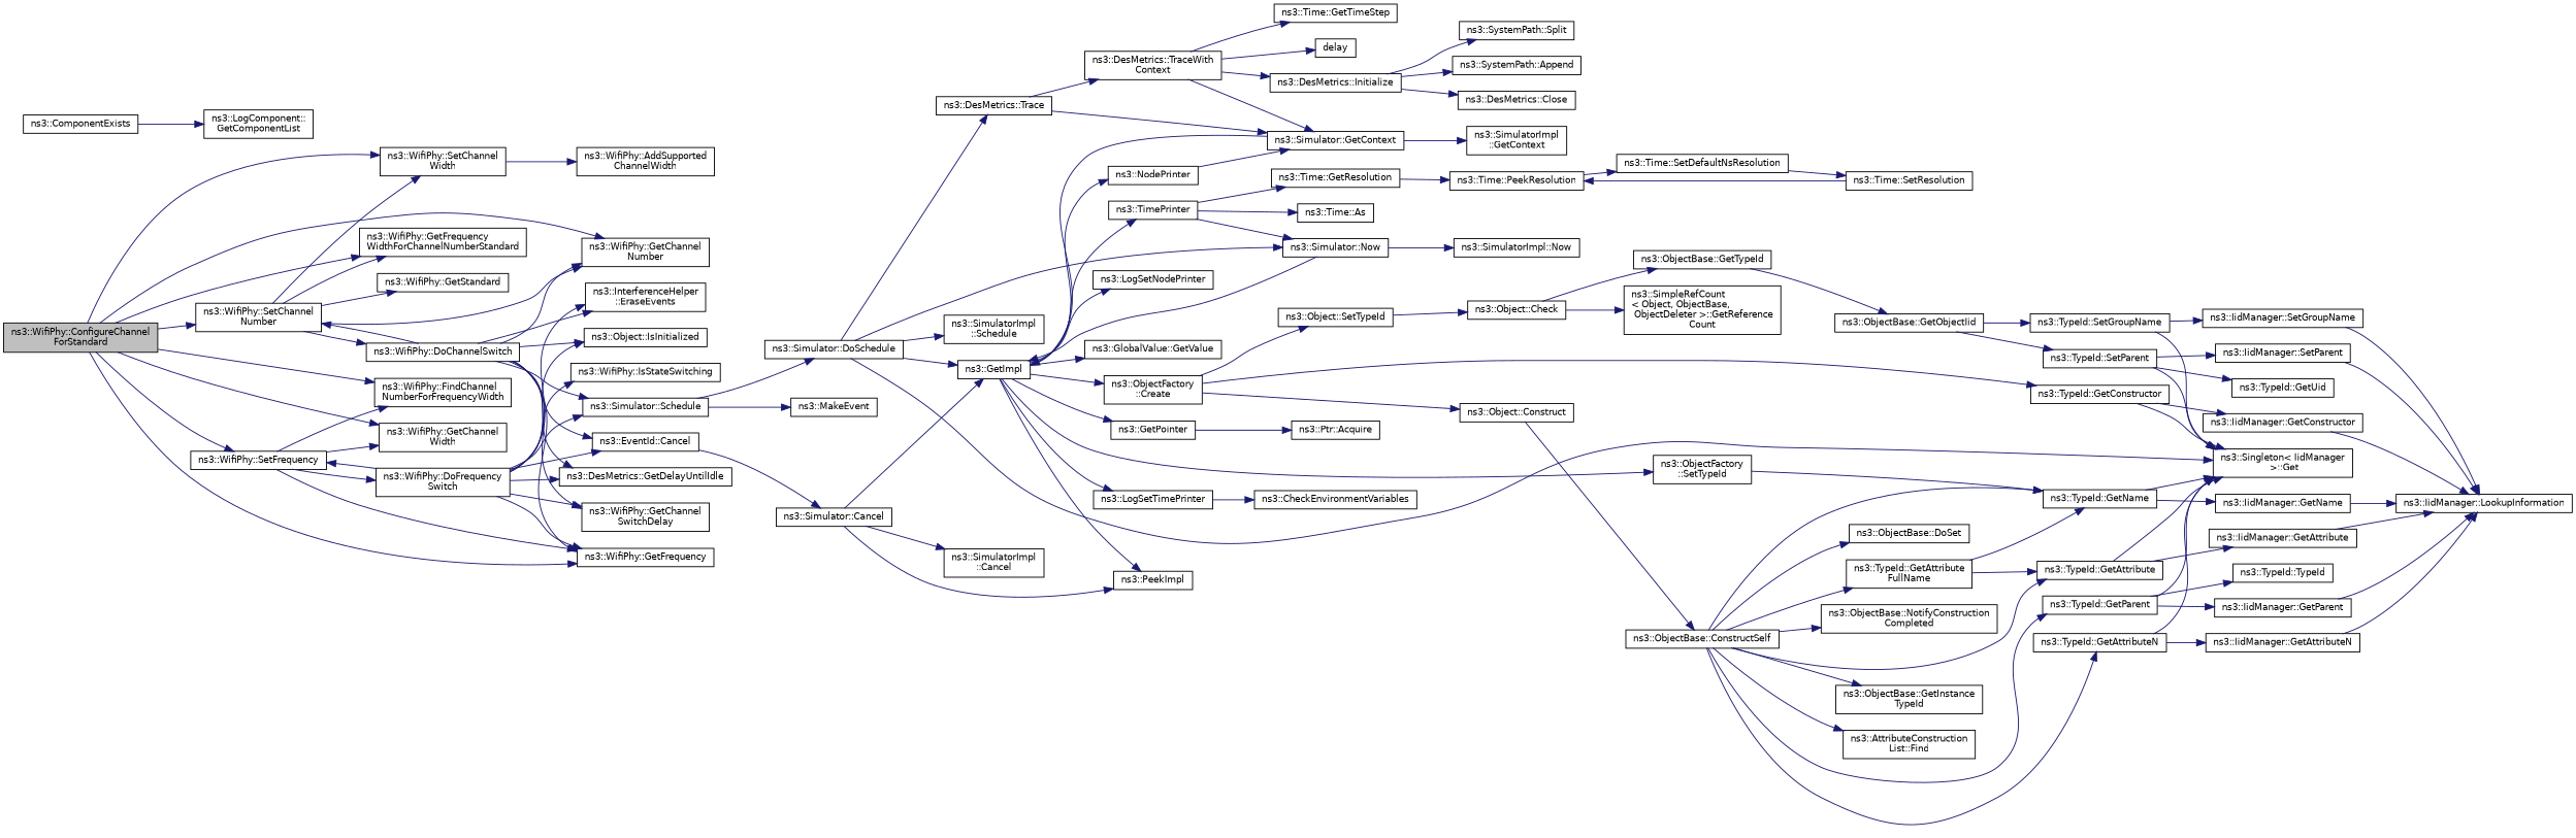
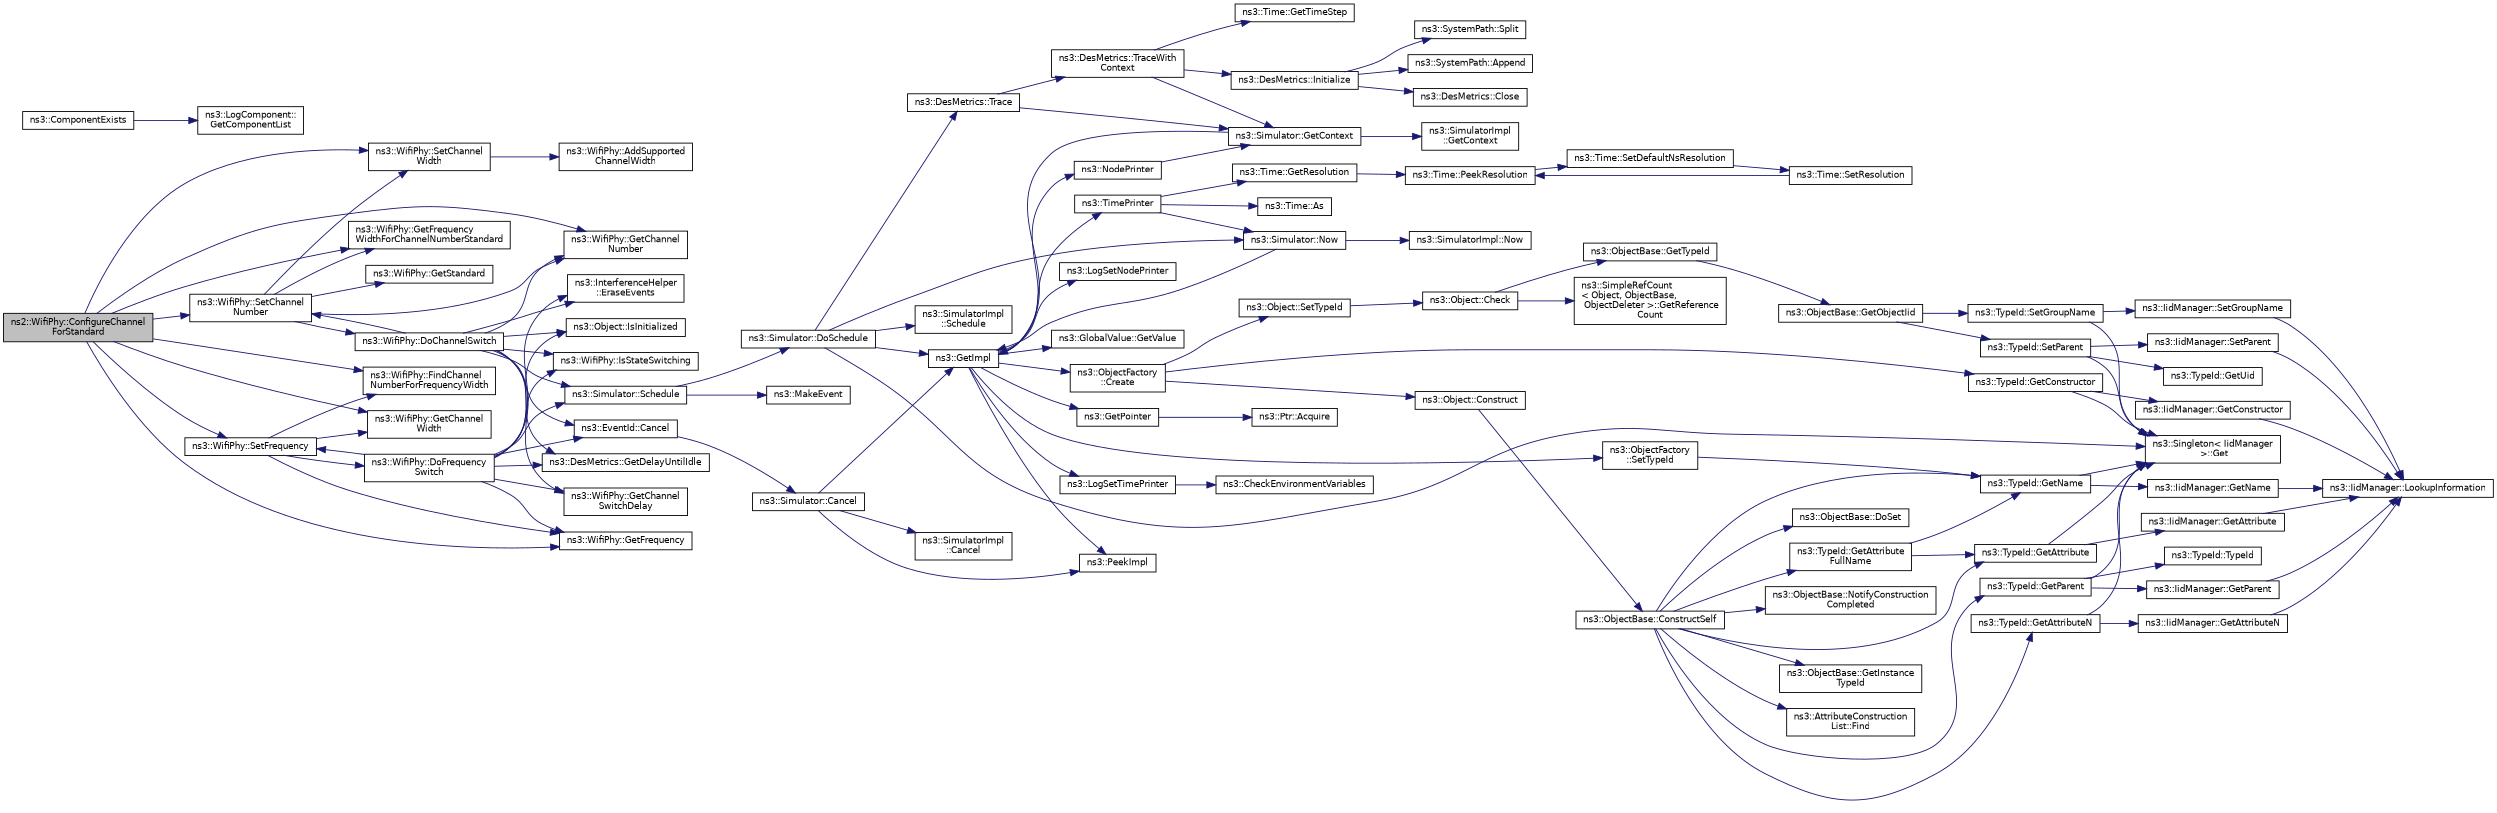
  digraph {
    rankdir=LR
    node [color=black fillcolor=white fontname=Helvetica fontsize=10 shape=record style=filled]
    edge [color=midnightblue fontname=Helvetica fontsize=10 labelfontname=Helvetica labelfontsize=10 style=solid]
-   n1 [fillcolor=grey75 fontcolor=black height=0.2 label="ns3::WifiPhy::ConfigureChannel\lForStandard" width=0.4]
+   n1 [fillcolor=grey75 fontcolor=black height=0.2 label="ns2::WifiPhy::ConfigureChannel\lForStandard" width=0.4]
    n2 [height=0.2 label="ns3::WifiPhy::GetFrequency" width=0.4]
    n3 [height=0.2 label="ns3::WifiPhy::FindChannel\lNumberForFrequencyWidth" width=0.4]
    n4 [height=0.2 label="ns3::WifiPhy::GetChannel\lWidth" width=0.4]
    n5 [height=0.2 label="ns3::WifiPhy::SetChannel\lNumber" width=0.4]
    n6 [height=0.2 label="ns3::WifiPhy::GetChannel\lNumber" width=0.4]
    n7 [height=0.2 label="ns3::WifiPhy::GetFrequency\lWidthForChannelNumberStandard" width=0.4]
    n8 [height=0.2 label="ns3::WifiPhy::SetChannel\lWidth" width=0.4]
    n9 [height=0.2 label="ns3::WifiPhy::SetFrequency" width=0.4]
    n10 [height=0.2 label="ns3::WifiPhy::GetStandard" width=0.4]
    n11 [height=0.2 label="ns3::WifiPhy::DoChannelSwitch" width=0.4]
    n12 [height=0.2 label="ns3::WifiPhy::AddSupported\lChannelWidth" width=0.4]
    n13 [height=0.2 label="ns3::WifiPhy::DoFrequency\lSwitch" width=0.4]
    n14 [height=0.2 label="ns3::Object::IsInitialized" width=0.4]
    n15 [height=0.2 label="ns3::WifiPhy::IsStateSwitching" width=0.4]
    n16 [height=0.2 label="ns3::EventId::Cancel" width=0.4]
    n17 [height=0.2 label="ns3::Simulator::Schedule" width=0.4]
    n18 [height=0.2 label="ns3::DesMetrics::GetDelayUntilIdle" width=0.4]
    n19 [height=0.2 label="ns3::WifiPhy::GetChannel\lSwitchDelay" width=0.4]
    n20 [height=0.2 label="ns3::InterferenceHelper\l::EraseEvents" width=0.4]
    n21 [height=0.2 label="ns3::Simulator::Cancel" width=0.4]
    n22 [height=0.2 label="ns3::Simulator::DoSchedule" width=0.4]
    n23 [height=0.2 label="ns3::MakeEvent" width=0.4]
    n24 [height=0.2 label="ns3::PeekImpl" width=0.4]
    n25 [height=0.2 label="ns3::GetImpl" width=0.4]
    n26 [height=0.2 label="ns3::SimulatorImpl\l::Cancel" width=0.4]
    n27 [height=0.2 label="ns3::GlobalValue::GetValue" width=0.4]
    n28 [height=0.2 label="ns3::ObjectFactory\l::SetTypeId" width=0.4]
    n29 [height=0.2 label="ns3::GetPointer" width=0.4]
    n30 [height=0.2 label="ns3::ObjectFactory\l::Create" width=0.4]
    n31 [height=0.2 label="ns3::LogSetTimePrinter" width=0.4]
    n32 [height=0.2 label="ns3::TimePrinter" width=0.4]
    n33 [height=0.2 label="ns3::LogSetNodePrinter" width=0.4]
    n34 [height=0.2 label="ns3::NodePrinter" width=0.4]
    n35 [height=0.2 label="ns3::TypeId::GetName" width=0.4]
    n36 [height=0.2 label="ns3::Ptr::Acquire" width=0.4]
    n37 [height=0.2 label="ns3::TypeId::GetConstructor" width=0.4]
    n38 [height=0.2 label="ns3::Object::SetTypeId" width=0.4]
    n39 [height=0.2 label="ns3::Object::Construct" width=0.4]
    n40 [height=0.2 label="ns3::CheckEnvironmentVariables" width=0.4]
    n41 [height=0.2 label="ns3::Time::GetResolution" width=0.4]
    n42 [height=0.2 label="ns3::Simulator::Now" width=0.4]
    n43 [height=0.2 label="ns3::Time::As" width=0.4]
    n44 [height=0.2 label="ns3::Simulator::GetContext" width=0.4]
    n45 [height=0.2 label="ns3::Singleton\< IidManager\l \>::Get" width=0.4]
    n46 [height=0.2 label="ns3::IidManager::GetName" width=0.4]
    n47 [height=0.2 label="ns3::IidManager::LookupInformation" width=0.4]
    n48 [height=0.2 label="ns3::IidManager::GetConstructor" width=0.4]
    n49 [height=0.2 label="ns3::Object::Check" width=0.4]
    n50 [height=0.2 label="ns3::ObjectBase::ConstructSelf" width=0.4]
    n51 [height=0.2 label="ns3::SimpleRefCount\l\< Object, ObjectBase,\l ObjectDeleter \>::GetReference\lCount" width=0.4]
    n52 [height=0.2 label="ns3::ObjectBase::GetTypeId" width=0.4]
    n53 [height=0.2 label="ns3::ObjectBase::GetInstance\lTypeId" width=0.4]
    n54 [height=0.2 label="ns3::TypeId::GetAttributeN" width=0.4]
    n55 [height=0.2 label="ns3::TypeId::GetAttribute" width=0.4]
    n56 [height=0.2 label="ns3::AttributeConstruction\lList::Find" width=0.4]
    n57 [height=0.2 label="ns3::ObjectBase::DoSet" width=0.4]
    n58 [height=0.2 label="ns3::TypeId::GetAttribute\lFullName" width=0.4]
    n59 [height=0.2 label="ns3::TypeId::GetParent" width=0.4]
    n60 [height=0.2 label="ns3::ObjectBase::NotifyConstruction\lCompleted" width=0.4]
    n61 [height=0.2 label="ns3::IidManager::GetAttributeN" width=0.4]
    n62 [height=0.2 label="ns3::IidManager::GetAttribute" width=0.4]
    n63 [height=0.2 label="ns3::IidManager::GetParent" width=0.4]
    n64 [height=0.2 label="ns3::TypeId::TypeId" width=0.4]
    n65 [height=0.2 label="ns3::ObjectBase::GetObjectIid" width=0.4]
    n66 [height=0.2 label="ns3::TypeId::SetParent" width=0.4]
    n67 [height=0.2 label="ns3::TypeId::SetGroupName" width=0.4]
    n68 [height=0.2 label="ns3::TypeId::GetUid" width=0.4]
    n69 [height=0.2 label="ns3::IidManager::SetParent" width=0.4]
    n70 [height=0.2 label="ns3::IidManager::SetGroupName" width=0.4]
    n71 [height=0.2 label="ns3::ComponentExists" width=0.4]
    n72 [height=0.2 label="ns3::LogComponent::\lGetComponentList" width=0.4]
    n73 [height=0.2 label="ns3::Time::PeekResolution" width=0.4]
    n74 [height=0.2 label="ns3::SimulatorImpl::Now" width=0.4]
    n75 [height=0.2 label="ns3::Time::SetDefaultNsResolution" width=0.4]
    n76 [height=0.2 label="ns3::Time::SetResolution" width=0.4]
    n77 [height=0.2 label="ns3::SimulatorImpl\l::GetContext" width=0.4]
    n78 [height=0.2 label="ns3::DesMetrics::Trace" width=0.4]
    n79 [height=0.2 label="ns3::SimulatorImpl\l::Schedule" width=0.4]
    n80 [height=0.2 label="ns3::DesMetrics::TraceWith\lContext" width=0.4]
    n81 [height=0.2 label="ns3::DesMetrics::Initialize" width=0.4]
    n82 [height=0.2 label="ns3::Time::GetTimeStep" width=0.4]
-   n83 [height=0.2 label=delay width=0.4]
    n84 [height=0.2 label="ns3::DesMetrics::Close" width=0.4]
    n85 [height=0.2 label="ns3::SystemPath::Split" width=0.4]
    n86 [height=0.2 label="ns3::SystemPath::Append" width=0.4]
    n1 -> n2
    n1 -> n3
    n1 -> n4
    n1 -> n5
    n1 -> n6
    n1 -> n7
    n1 -> n8
    n1 -> n9
    n5 -> n6
    n5 -> n7
    n5 -> n8
    n5 -> n10
    n5 -> n11
    n8 -> n12
    n9 -> n2
    n9 -> n3
    n9 -> n4
    n9 -> n13
    n11 -> n5
    n11 -> n6
    n11 -> n14
-   n11 -> n2
+   n11 -> n15
    n11 -> n16
    n11 -> n17
    n11 -> n18
    n11 -> n19
    n11 -> n20
    n13 -> n2
    n13 -> n9
    n13 -> n14
    n13 -> n15
    n13 -> n16
    n13 -> n17
    n13 -> n18
    n13 -> n19
    n13 -> n20
    n16 -> n21
    n17 -> n22
    n17 -> n23
    n21 -> n24
    n21 -> n25
    n21 -> n26
    n22 -> n25
    n22 -> n42
    n22 -> n45
    n22 -> n78
    n22 -> n79
    n25 -> n24
    n25 -> n27
    n25 -> n28
    n25 -> n29
    n25 -> n30
    n25 -> n31
    n25 -> n32
    n25 -> n33
    n25 -> n34
    n28 -> n35
    n29 -> n36
    n30 -> n37
    n30 -> n38
    n30 -> n39
    n31 -> n40
    n32 -> n41
    n32 -> n42
    n32 -> n43
    n34 -> n44
    n35 -> n45
    n35 -> n46
    n37 -> n45
    n37 -> n48
    n38 -> n49
    n39 -> n50
    n41 -> n73
    n42 -> n25
    n42 -> n74
    n44 -> n25
    n44 -> n77
    n46 -> n47
    n48 -> n47
    n49 -> n51
    n49 -> n52
    n50 -> n35
    n50 -> n53
    n50 -> n54
    n50 -> n55
    n50 -> n56
    n50 -> n57
    n50 -> n58
    n50 -> n59
    n50 -> n60
    n52 -> n65
    n54 -> n45
    n54 -> n61
    n55 -> n45
    n55 -> n62
    n58 -> n35
    n58 -> n55
    n59 -> n45
    n59 -> n63
    n59 -> n64
    n61 -> n47
    n62 -> n47
    n63 -> n47
    n65 -> n66
    n65 -> n67
    n66 -> n45
    n66 -> n68
    n66 -> n69
    n67 -> n45
    n67 -> n70
    n69 -> n47
    n70 -> n47
    n71 -> n72
    n73 -> n75
    n75 -> n76
    n76 -> n73
    n78 -> n44
    n78 -> n80
    n80 -> n44
    n80 -> n81
    n80 -> n82
-   n80 -> n83
    n81 -> n84
    n81 -> n85
    n81 -> n86
  }
